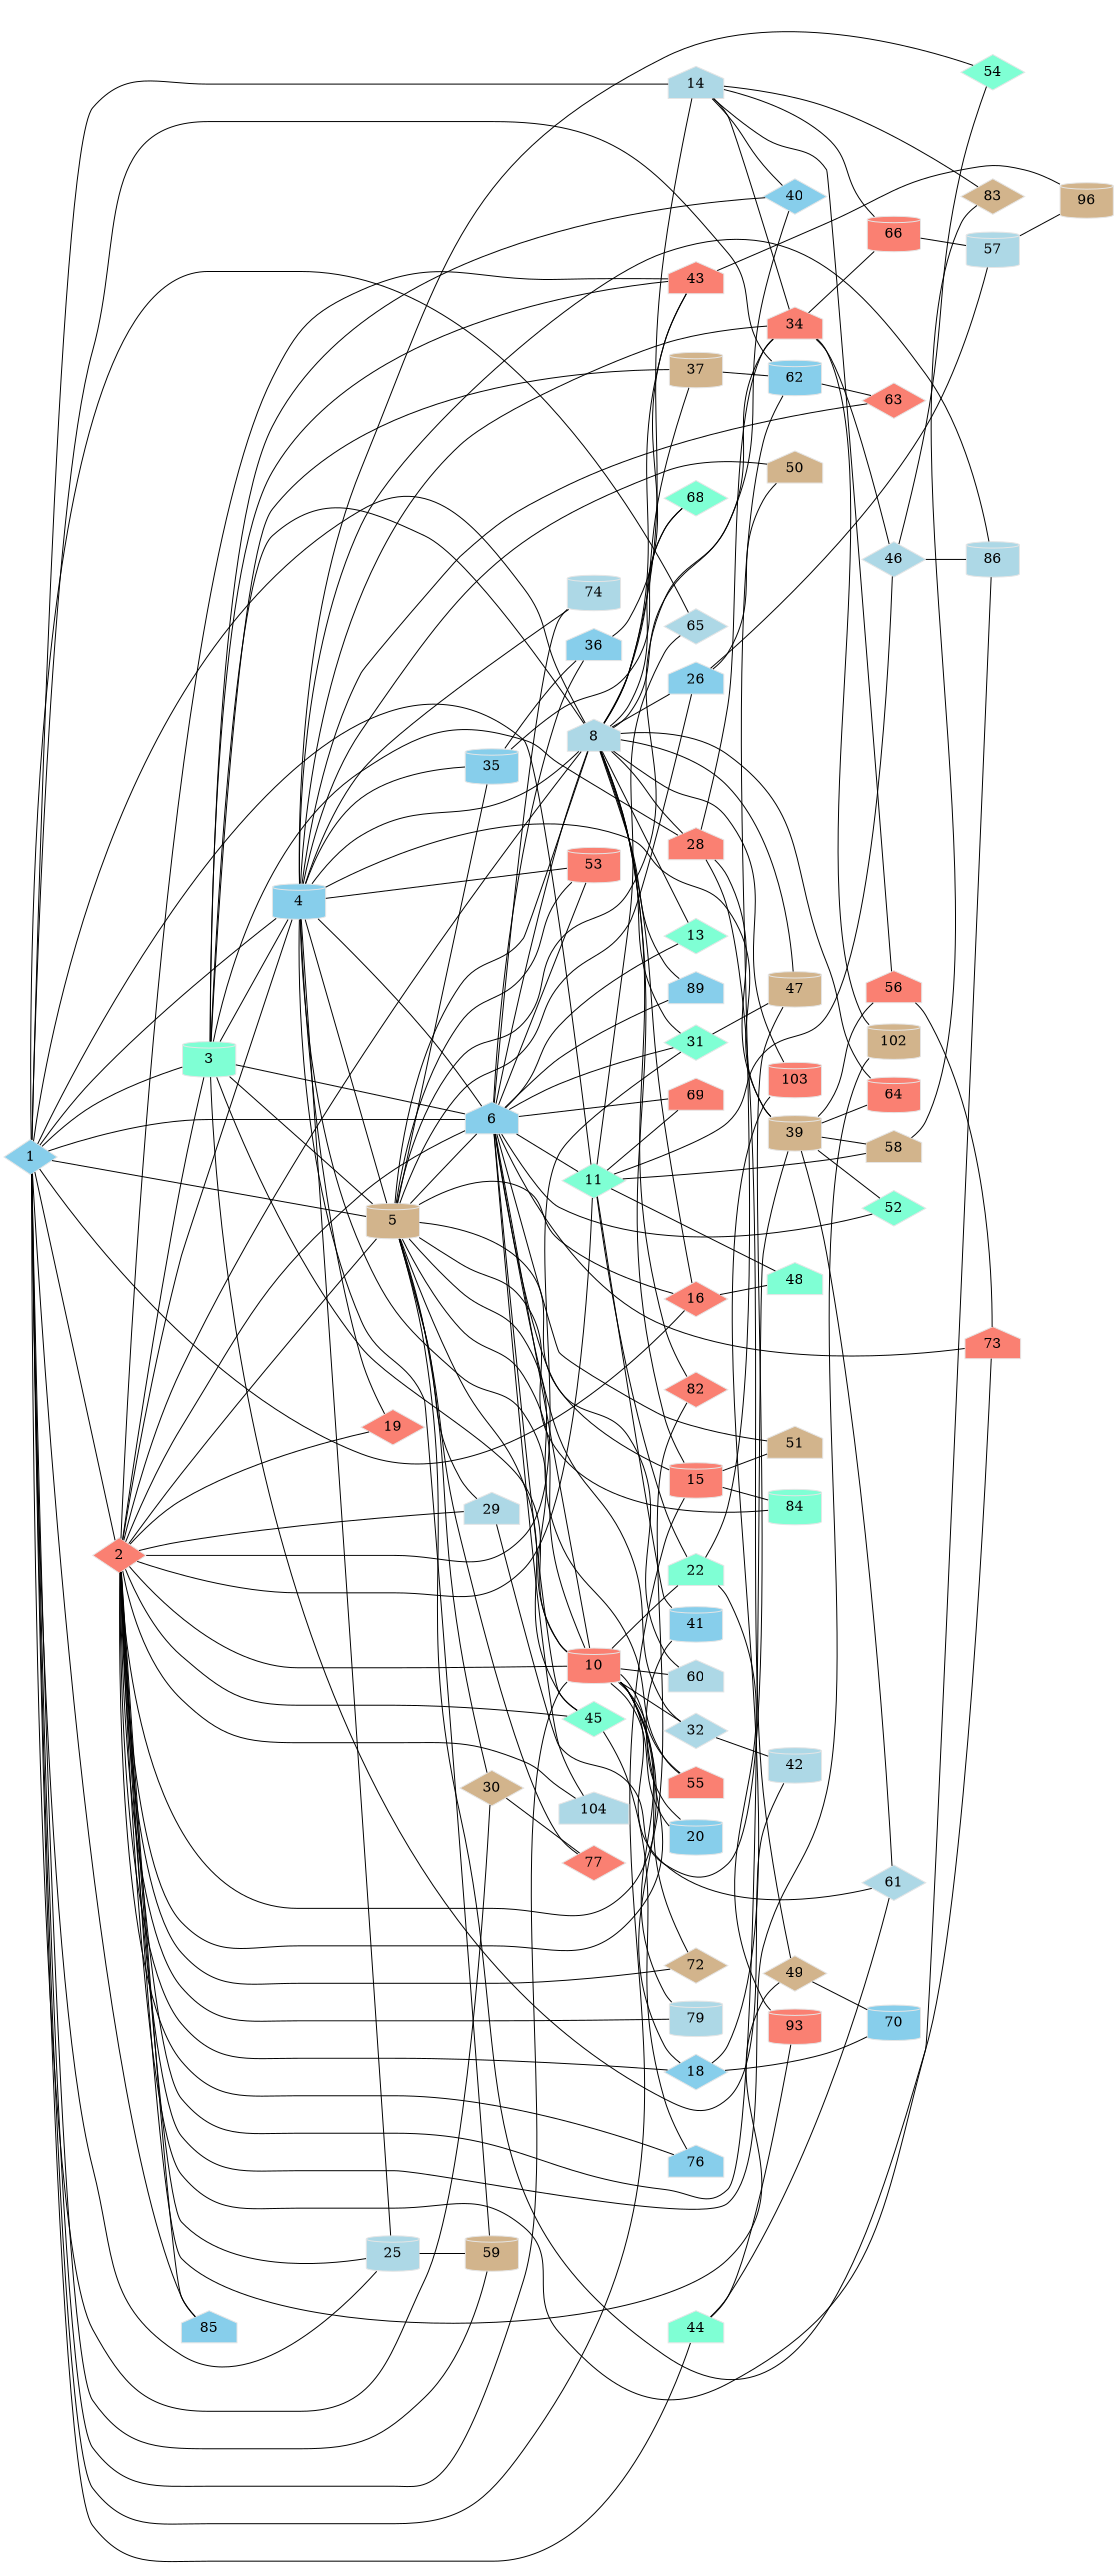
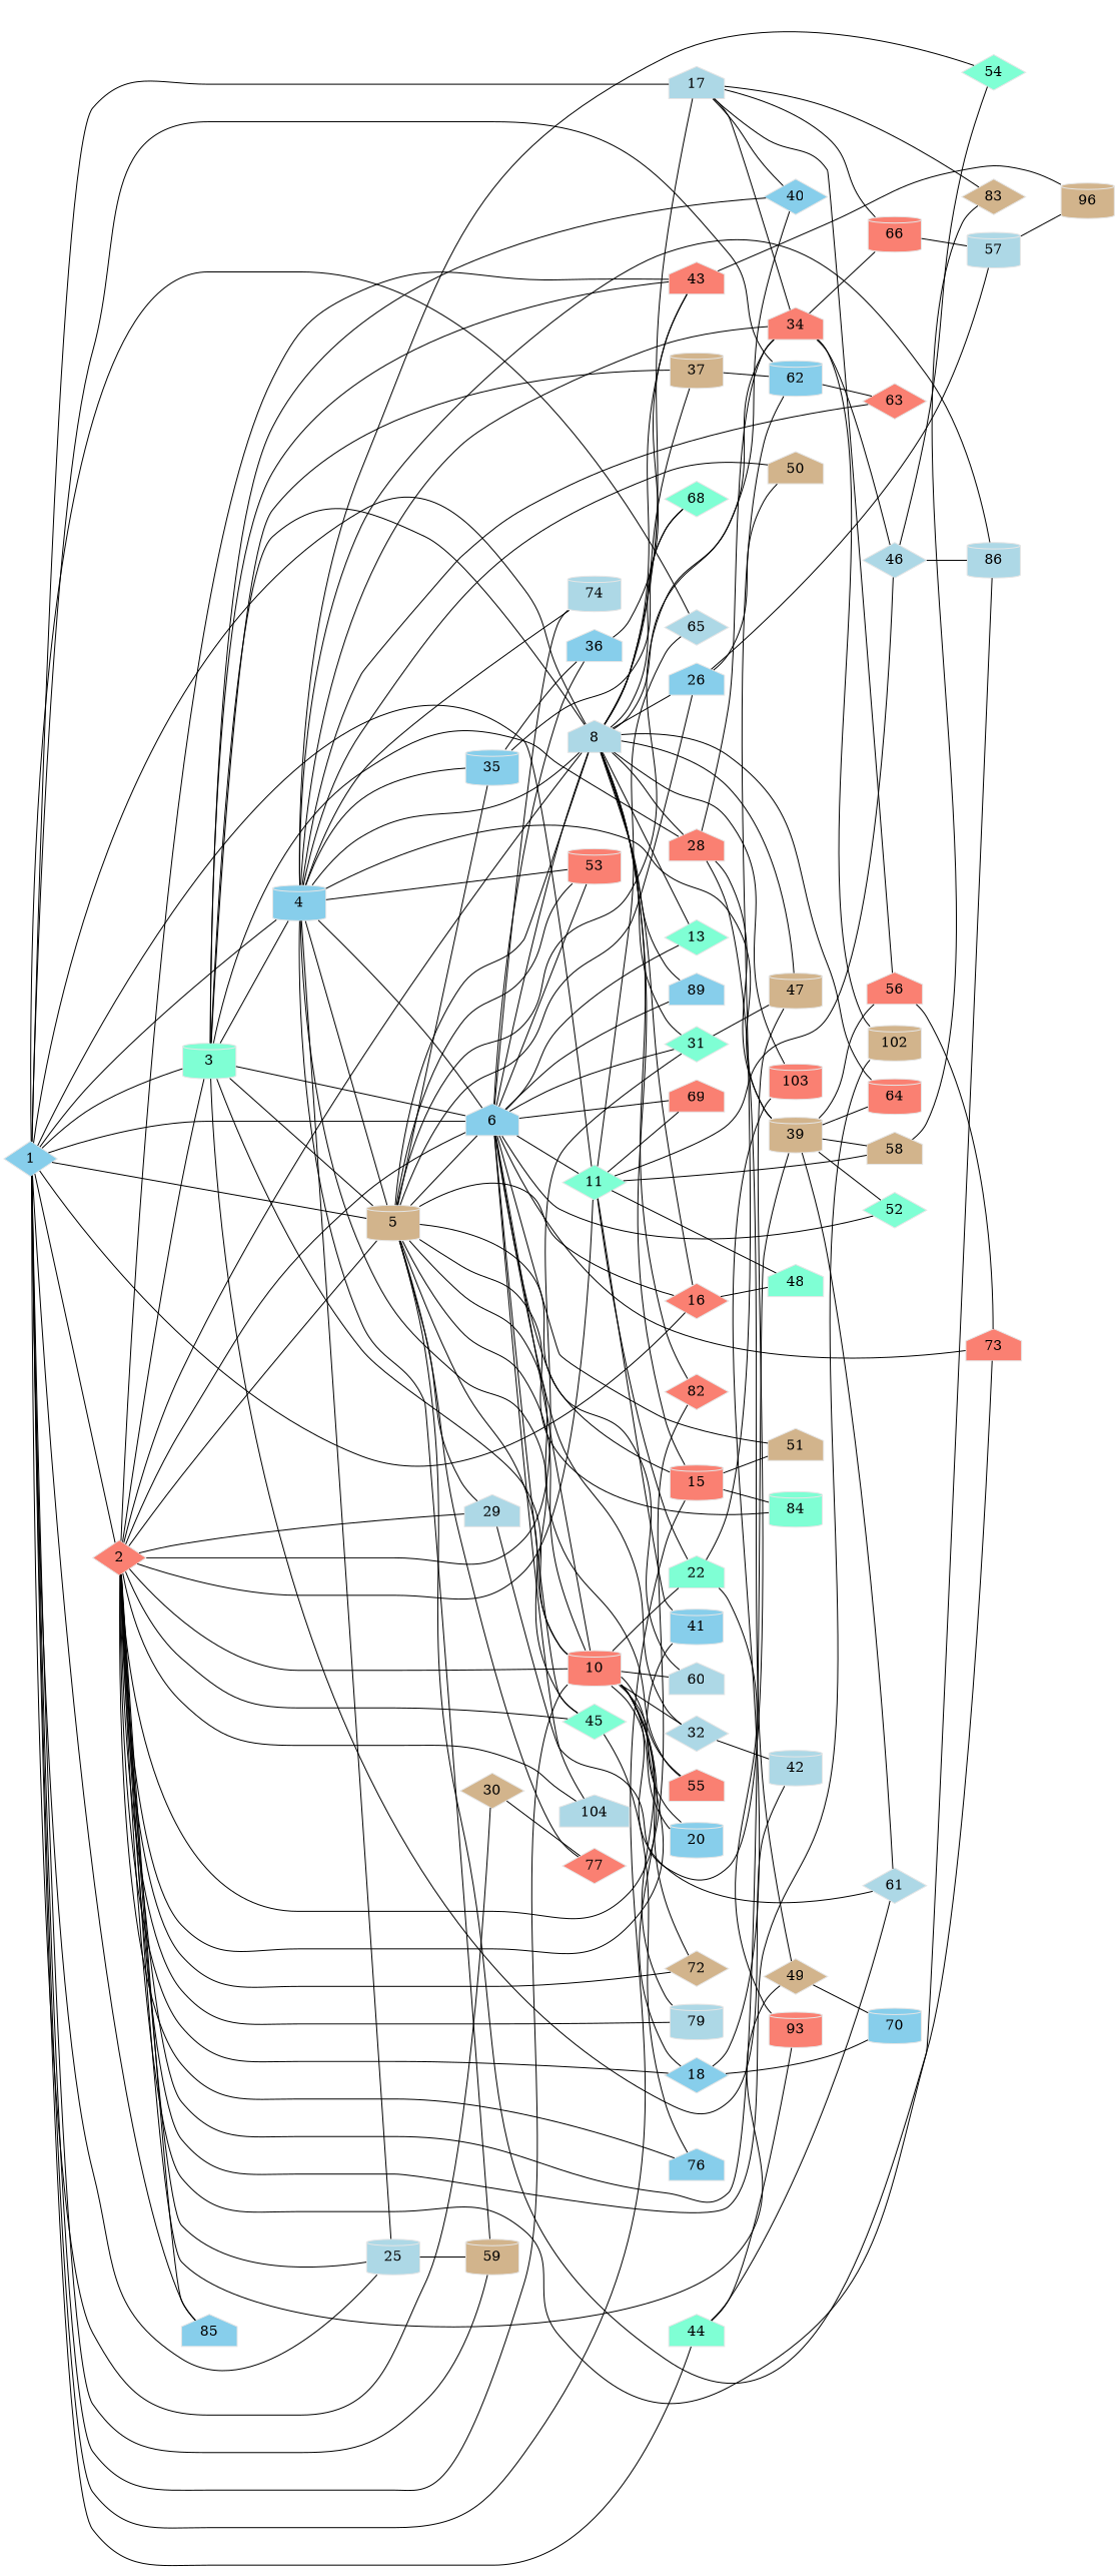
  graph {
    rankdir=LR
    node [color=gray90 fillcolor=salmon shape=cylinder style=filled]
    1 [fillcolor=skyblue shape=diamond super="+7"]
    2 [shape=diamond super="+9"]
    3 [fillcolor=aquamarine super="+78"]
    4 [fillcolor=skyblue super="+87"]
    5 [fillcolor=tan super="+23"]
    6 [fillcolor=skyblue shape=house super="+27"]
    8 [fillcolor=lightblue shape=house super="+99"]
    10 [super="+12"]
    11 [fillcolor=aquamarine shape=diamond super="+17"]
-   14 [fillcolor=lightblue shape=house super="+88"]
+   14 [fillcolor=lightblue shape=house super="+88" label=17]
    15 [super="+21"]
    16 [shape=diamond super="+95"]
    25 [fillcolor=lightblue super="+33"]
    30 [fillcolor=tan shape=diamond]
    44 [fillcolor=aquamarine shape=house]
    59 [fillcolor=tan super="+90"]
    62 [fillcolor=skyblue]
    65 [fillcolor=lightblue shape=diamond]
    85 [fillcolor=skyblue shape=house]
    18 [fillcolor=skyblue shape=diamond super="+24"]
-   19 [shape=diamond]
    29 [fillcolor=lightblue shape=house]
    31 [fillcolor=aquamarine shape=diamond super="+101"]
    39 [fillcolor=tan]
    41 [fillcolor=skyblue]
    43 [shape=house super="+92"]
    45 [fillcolor=aquamarine shape=diamond super="+67"]
    49 [fillcolor=tan shape=diamond]
    72 [fillcolor=tan shape=diamond]
    76 [fillcolor=skyblue shape=house]
    79 [fillcolor=lightblue]
    82 [shape=diamond]
    86 [fillcolor=lightblue]
    102 [fillcolor=tan]
    104 [fillcolor=lightblue shape=house]
    28 [shape=house super="+38"]
    37 [fillcolor=tan super="+100"]
    40 [fillcolor=skyblue shape=diamond]
    42 [fillcolor=lightblue]
    34 [shape=house super="+71"]
    35 [fillcolor=skyblue super="+75"]
    50 [fillcolor=tan shape=house]
    53 [super="+80"]
    54 [fillcolor=aquamarine shape=diamond]
    63 [shape=diamond]
    74 [fillcolor=lightblue]
    26 [fillcolor=skyblue shape=house]
    55 [shape=house]
    73 [shape=house super="+81"]
    77 [shape=diamond]
    84 [fillcolor=aquamarine]
    13 [fillcolor=aquamarine shape=diamond]
    32 [fillcolor=lightblue shape=diamond]
    36 [fillcolor=skyblue shape=house]
    51 [fillcolor=tan shape=house]
    52 [fillcolor=aquamarine shape=diamond]
    60 [fillcolor=lightblue shape=house]
    69 [shape=house]
    89 [fillcolor=skyblue shape=house]
    47 [fillcolor=tan super="+91"]
    64
    68 [fillcolor=aquamarine shape=diamond]
    103
    20 [fillcolor=skyblue]
    22 [fillcolor=aquamarine shape=house super="+94"]
    61 [fillcolor=lightblue shape=diamond super="+97"]
    46 [fillcolor=lightblue shape=diamond super="+98"]
    48 [fillcolor=aquamarine shape=house]
    58 [fillcolor=tan shape=house]
    56 [shape=house]
    66
    83 [fillcolor=tan shape=diamond]
    93
    70 [fillcolor=skyblue]
    96 [fillcolor=tan]
    57 [fillcolor=lightblue]
    1 -- 2 [weight=4]
    1 -- 3 [weight=2]
    1 -- 4 [weight=2]
    1 -- 5 [weight=2]
    1 -- 6 [weight=2]
    1 -- 8 [weight=2]
    1 -- 10 [weight=2]
    1 -- 11
    1 -- 14 [weight=2]
    1 -- 15
    1 -- 16
    1 -- 25
    1 -- 30
    1 -- 44
    1 -- 59
    1 -- 62 [weight=2]
    1 -- 65
    1 -- 85
    2 -- 3 [weight=2]
-   2 -- 4 [weight=2]
    2 -- 5 [weight=2]
    2 -- 6 [weight=2]
    2 -- 8 [weight=2]
    2 -- 10 [weight=2]
    2 -- 11
    2 -- 25
    2 -- 85
    2 -- 18
-   2 -- 19
    2 -- 29
    2 -- 31
    2 -- 39
    2 -- 41
    2 -- 43
    2 -- 45
    2 -- 49
    2 -- 72
    2 -- 76
    2 -- 79
    2 -- 82
    2 -- 86
    2 -- 102
    2 -- 104
    3 -- 4
    3 -- 5
    3 -- 6
    3 -- 8
    3 -- 10
    3 -- 43
    3 -- 28
    3 -- 37
    3 -- 40
    3 -- 42
    4 -- 5
    4 -- 6
    4 -- 8
    4 -- 10
    4 -- 25
    4 -- 59
-   4 -- 19
    4 -- 39
    4 -- 86
    4 -- 34
    4 -- 35 [weight=2]
    4 -- 50
    4 -- 53
    4 -- 54
    4 -- 63
    4 -- 74
    5 -- 6
    5 -- 8
    5 -- 10
    5 -- 15
    5 -- 16
-   5 -- 30
    5 -- 29
    5 -- 45
    5 -- 40
    5 -- 35
    5 -- 53
    5 -- 26
    5 -- 55
    5 -- 73
    5 -- 77
    5 -- 84
    6 -- 8 [weight=2]
    6 -- 10
    6 -- 11
    6 -- 31
    6 -- 45
    6 -- 104
    6 -- 53
    6 -- 74
    6 -- 73
    6 -- 13
    6 -- 32
    6 -- 36
    6 -- 51
    6 -- 52
    6 -- 60
    6 -- 69
    6 -- 89
    8 -- 14
    8 -- 15
    8 -- 16 [weight=2]
    8 -- 31
    8 -- 43
    8 -- 82
    8 -- 28
    8 -- 37
    8 -- 34
    8 -- 26
    8 -- 13
    8 -- 89
    8 -- 47
    8 -- 64
    8 -- 68
    8 -- 103
    10 -- 18 [weight=2]
    10 -- 72
    10 -- 79
    10 -- 55
    10 -- 32
    10 -- 60
    10 -- 20
    10 -- 20
    10 -- 22
    10 -- 61
    11 -- 65
    11 -- 41
    11 -- 69
    11 -- 22
    11 -- 46
    11 -- 48
    11 -- 58
    14 -- 40
    14 -- 34
    14 -- 56
    14 -- 66
    14 -- 83
    15 -- 84
    15 -- 51
    16 -- 48
    25 -- 59
    30 -- 77
    44 -- 61
    44 -- 93
    62 -- 63
    18 -- 103
    18 -- 70
    29 -- 47
    31 -- 47
    39 -- 52
    39 -- 64
    39 -- 61
    39 -- 58
    39 -- 56
    43 -- 96
    45 -- 76
    49 -- 70
    28 -- 39
    28 -- 49
    28 -- 34
    37 -- 62
    34 -- 102
    34 -- 46
    34 -- 66
    35 -- 36
    35 -- 68
    26 -- 50
    26 -- 57
    32 -- 42
    36 -- 43
    22 -- 62
    22 -- 93
    46 -- 86
    46 -- 54
    58 -- 83
    56 -- 73
    66 -- 57
    57 -- 96
  }
